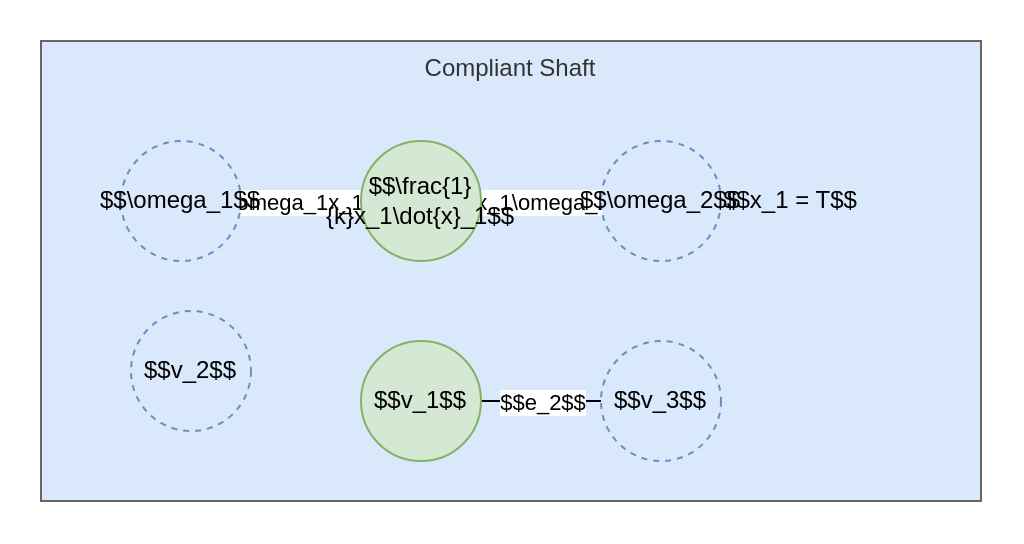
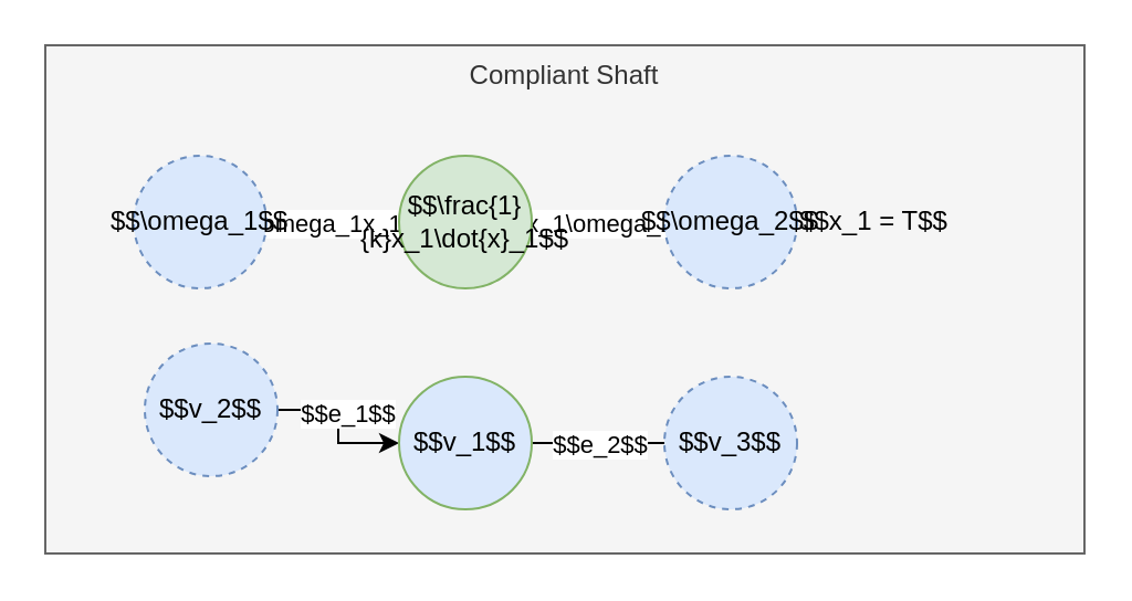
  <mxCell id="0" />
  <mxCell id="1" parent="0" />
- <mxCell id="2" value="Compliant Shaft" style="rounded=0;whiteSpace=wrap;html=1;fillColor=#dae8fc;strokeColor=#666666;fontColor=#333333;verticalAlign=top;" vertex="1" parent="1"><mxGeometry x="20" y="20" width="470" height="230" as="geometry" /></mxCell>
+ <mxCell id="2" value="Compliant Shaft" style="rounded=0;whiteSpace=wrap;html=1;fillColor=#f5f5f5;strokeColor=#666666;fontColor=#333333;verticalAlign=top;" vertex="1" parent="1"><mxGeometry x="20" y="20" width="470" height="230" as="geometry" /></mxCell>
  <mxCell id="3" style="edgeStyle=orthogonalEdgeStyle;rounded=0;orthogonalLoop=1;jettySize=auto;html=1;exitX=1;exitY=0.5;exitDx=0;exitDy=0;entryX=0;entryY=0.5;entryDx=0;entryDy=0;labelBackgroundColor=none;" edge="1" parent="1" source="5" target="8"><mxGeometry relative="1" as="geometry"><mxPoint x="240" y="100" as="targetPoint" /></mxGeometry></mxCell>
  <mxCell id="4" value="$$\omega_1x_1$$" style="edgeLabel;html=1;align=center;verticalAlign=middle;resizable=0;points=[];" vertex="1" connectable="0" parent="3"><mxGeometry x="-0.195" y="1" relative="1" as="geometry"><mxPoint x="3.45" y="1" as="offset" /></mxGeometry></mxCell>
  <mxCell id="5" value="$$\omega_1$$" style="ellipse;whiteSpace=wrap;html=1;aspect=fixed;fillColor=#dae8fc;strokeColor=#6c8ebf;dashed=1;" vertex="1" parent="1"><mxGeometry x="60" y="70" width="60" height="60" as="geometry" /></mxCell>
  <mxCell id="6" style="edgeStyle=orthogonalEdgeStyle;rounded=0;orthogonalLoop=1;jettySize=auto;html=1;exitX=1;exitY=0.5;exitDx=0;exitDy=0;entryX=0;entryY=0.5;entryDx=0;entryDy=0;" edge="1" parent="1" source="8" target="9"><mxGeometry relative="1" as="geometry" /></mxCell>
  <mxCell id="7" value="$$x_1\omega_2$$" style="edgeLabel;html=1;align=center;verticalAlign=middle;resizable=0;points=[];" vertex="1" connectable="0" parent="6"><mxGeometry x="0.388" relative="1" as="geometry"><mxPoint x="-11.63" as="offset" /></mxGeometry></mxCell>
  <mxCell id="8" value="$$\frac{1}{k}x_1\dot{x}_1$$" style="ellipse;whiteSpace=wrap;html=1;aspect=fixed;fillColor=#d5e8d4;strokeColor=#82b366;" vertex="1" parent="1"><mxGeometry x="180" y="70" width="60" height="60" as="geometry" /></mxCell>
  <mxCell id="9" value="$$\omega_2$$" style="ellipse;whiteSpace=wrap;html=1;aspect=fixed;fillColor=#dae8fc;strokeColor=#6c8ebf;dashed=1;" vertex="1" parent="1"><mxGeometry x="300" y="70" width="60" height="60" as="geometry" /></mxCell>
+ <mxCell id="10" style="edgeStyle=orthogonalEdgeStyle;rounded=0;orthogonalLoop=1;jettySize=auto;html=1;exitX=1;exitY=0.5;exitDx=0;exitDy=0;entryX=0;entryY=0.5;entryDx=0;entryDy=0;labelBackgroundColor=none;" edge="1" parent="1" source="12" target="15"><mxGeometry relative="1" as="geometry"><mxPoint x="240" y="200" as="targetPoint" /></mxGeometry></mxCell>
+ <mxCell id="11" value="$$e_1$$" style="edgeLabel;html=1;align=center;verticalAlign=middle;resizable=0;points=[];" vertex="1" connectable="0" parent="10"><mxGeometry x="-0.195" y="1" relative="1" as="geometry"><mxPoint x="3.45" y="1" as="offset" /></mxGeometry></mxCell>
  <mxCell id="12" value="$$v_2$$" style="ellipse;whiteSpace=wrap;html=1;aspect=fixed;fillColor=#dae8fc;strokeColor=#6c8ebf;dashed=1;" vertex="1" parent="1"><mxGeometry x="65" y="155" width="60" height="60" as="geometry" /></mxCell>
  <mxCell id="13" style="edgeStyle=orthogonalEdgeStyle;rounded=0;orthogonalLoop=1;jettySize=auto;html=1;exitX=1;exitY=0.5;exitDx=0;exitDy=0;entryX=0;entryY=0.5;entryDx=0;entryDy=0;endArrow=none;" edge="1" parent="1" source="15" target="16"><mxGeometry relative="1" as="geometry" /></mxCell>
  <mxCell id="14" value="$$e_2$$" style="edgeLabel;html=1;align=center;verticalAlign=middle;resizable=0;points=[];" vertex="1" connectable="0" parent="13"><mxGeometry x="0.388" relative="1" as="geometry"><mxPoint x="-11.63" as="offset" /></mxGeometry></mxCell>
- <mxCell id="15" value="$$v_1$$" style="ellipse;whiteSpace=wrap;html=1;aspect=fixed;fillColor=#d5e8d4;strokeColor=#82b366;" vertex="1" parent="1"><mxGeometry x="180" y="170" width="60" height="60" as="geometry" /></mxCell>
+ <mxCell id="15" value="$$v_1$$" style="ellipse;whiteSpace=wrap;html=1;aspect=fixed;fillColor=#dae8fc;strokeColor=#82b366;" vertex="1" parent="1"><mxGeometry x="180" y="170" width="60" height="60" as="geometry" /></mxCell>
  <mxCell id="16" value="$$v_3$$" style="ellipse;whiteSpace=wrap;html=1;aspect=fixed;fillColor=#dae8fc;strokeColor=#6c8ebf;dashed=1;" vertex="1" parent="1"><mxGeometry x="300" y="170" width="60" height="60" as="geometry" /></mxCell>
  <mxCell id="17" value="$$x_1 = T$$" style="text;html=1;strokeColor=none;fillColor=none;align=center;verticalAlign=middle;whiteSpace=wrap;rounded=0;" vertex="1" parent="1"><mxGeometry x="360" y="20" width="70" height="160" as="geometry" /></mxCell>
